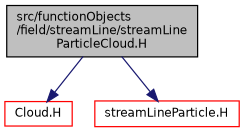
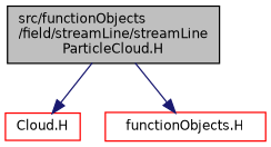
  digraph {
    node [color=red fontname=Helvetica fontsize=10 shape=record]
    edge [color=midnightblue fontname=Helvetica fontsize=10 labelfontname=Helvetica labelfontsize=10 style=solid]
    n1 [color=black fillcolor=grey75 fontcolor=black height=0.2 label="src/functionObjects\l/field/streamLine/streamLine\lParticleCloud.H" style=filled width=0.4]
    n2 [height=0.2 label="Cloud.H" width=0.4]
-   n3 [height=0.2 label="streamLineParticle.H" width=0.4]
+   n3 [height=0.2 label="functionObjects.H" width=0.4]
    n1 -> n2
    n1 -> n3
  }
